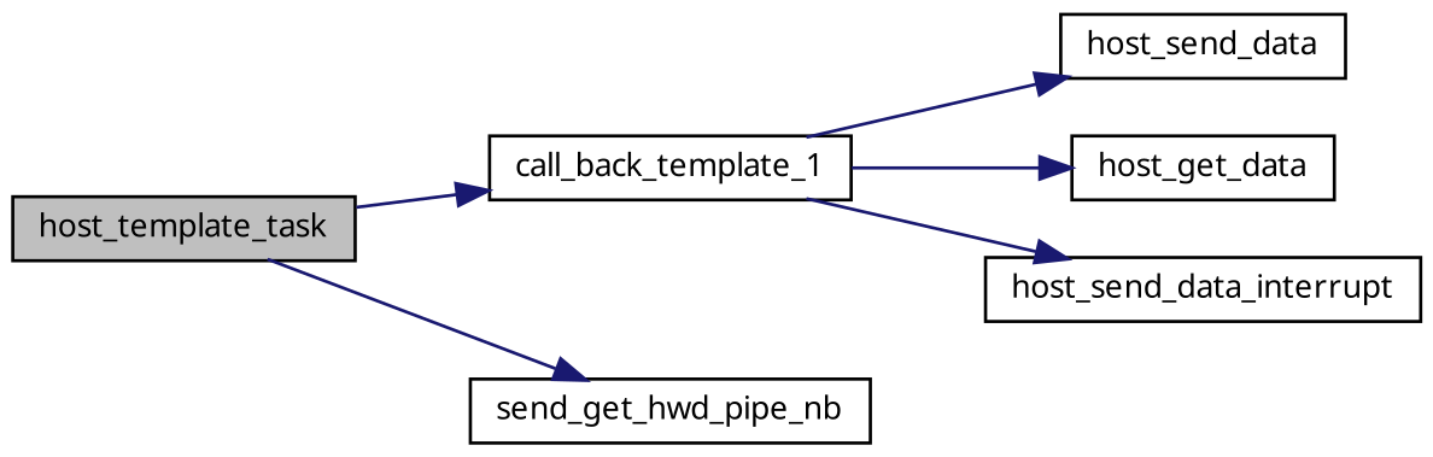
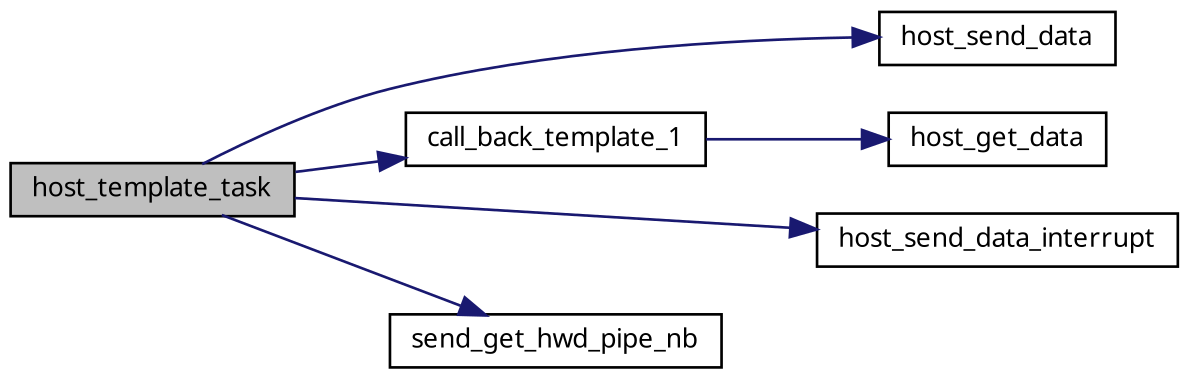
  digraph {
    rankdir=LR
    node [color=black fillcolor=white fontname="FreeSans.ttf" fontsize=10 shape=record style=filled]
    edge [color=midnightblue fontname="FreeSans.ttf" fontsize=10 labelfontname="FreeSans.ttf" labelfontsize=10 style=solid]
    n1 [fillcolor=grey75 fontcolor=black height=0.2 label=host_template_task width=0.4]
    n2 [height=0.2 label=call_back_template_1 width=0.4]
    n3 [height=0.2 label=send_get_hwd_pipe_nb width=0.4]
    n4 [height=0.2 label=host_send_data width=0.4]
    n5 [height=0.2 label=host_send_data_interrupt width=0.4]
    n6 [height=0.2 label=host_get_data width=0.4]
    n1 -> n2
    n1 -> n3
-   n2 -> n4
-   n2 -> n5
+   n1 -> n4
+   n1 -> n5
    n2 -> n6
  }
